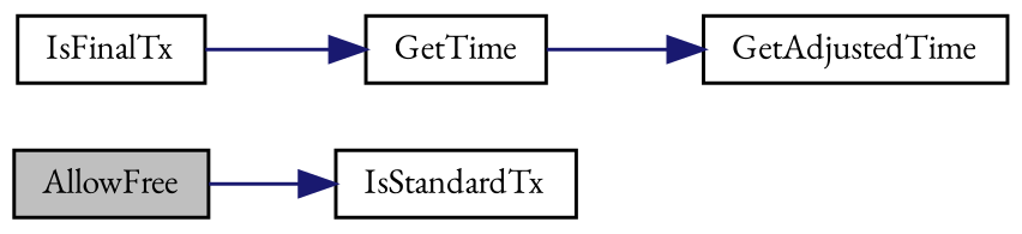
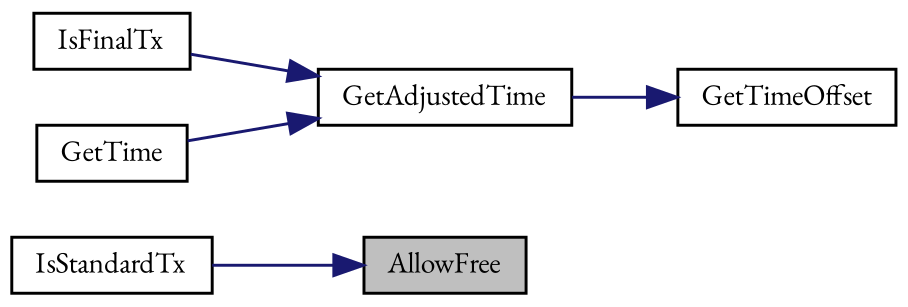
  digraph {
    fontname="EB Garamond"
    rankdir=LR
    node [color=black fillcolor=white fontname="EB Garamond" fontsize=10 shape=record style=filled]
    edge [color=midnightblue fontname="EB Garamond" fontsize=10 labelfontname=Helvetica labelfontsize=10 style=solid]
    n1 [fillcolor=grey75 fontcolor=black height=0.2 label=AllowFree width=0.4]
    n2 [height=0.2 label=IsStandardTx width=0.4]
    n3 [height=0.2 label=IsFinalTx width=0.4]
    n4 [height=0.2 label=GetAdjustedTime width=0.4]
+   n5 [height=0.2 label=GetTimeOffset width=0.4]
    n6 [height=0.2 label=GetTime width=0.4]
-   n1 -> n2
-   n3 -> n6
+   n2 -> n1
+   n3 -> n4
+   n4 -> n5
    n6 -> n4
  }
